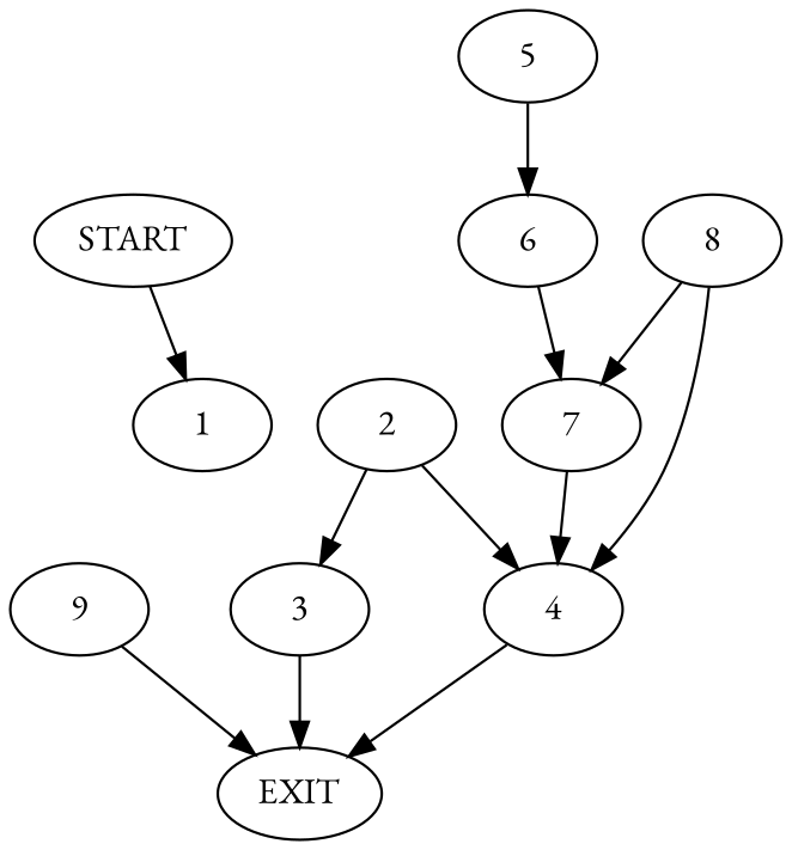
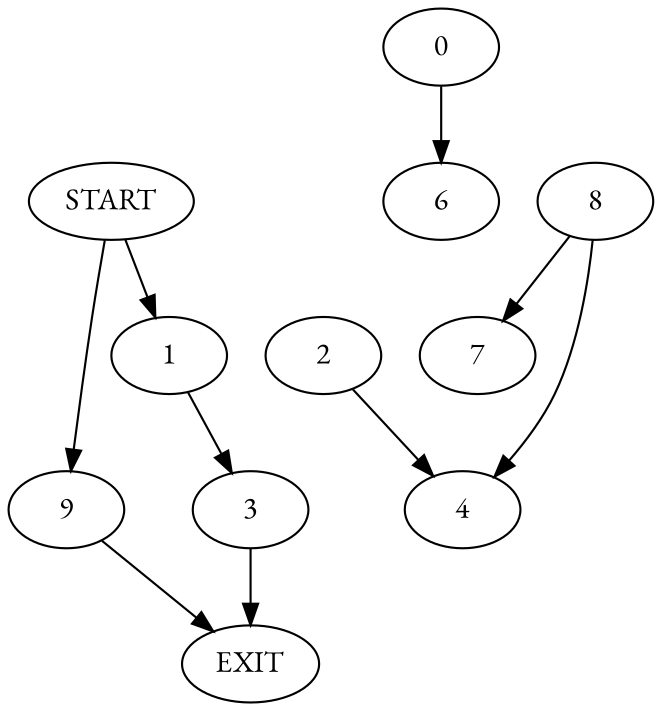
  digraph {
    fontname="EB Garamond"
    node [fontname="EB Garamond"]
    edge [fontname="EB Garamond"]
    n1 [label=START]
    1
    9
    3
    n5 [label=EXIT]
    2
    4
-   5
+   5 [label=0]
    6
    7
    8
    n1 -> 1
-   2 -> 3
+   n1 -> 9
+   1 -> 3
    9 -> n5
    3 -> n5
    2 -> 4
-   4 -> n5
    5 -> 6
-   6 -> 7
-   7 -> 4
    8 -> 4
    8 -> 7
  }
